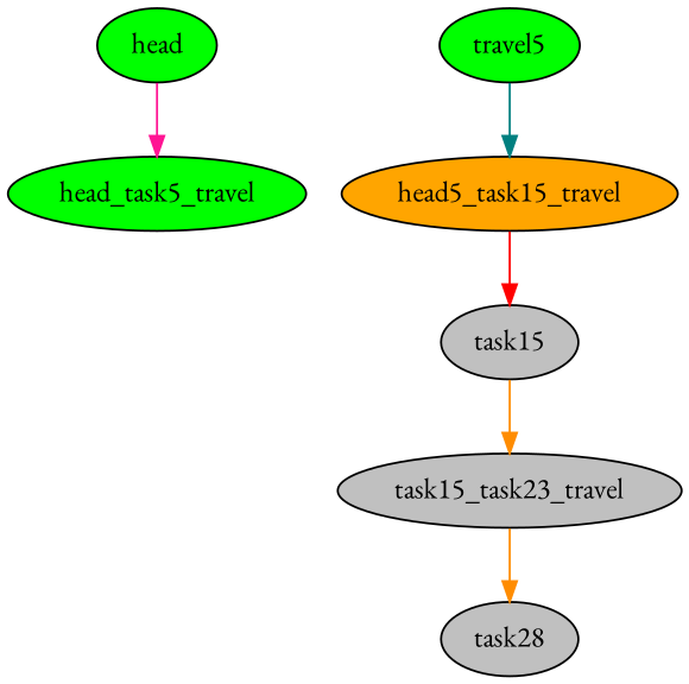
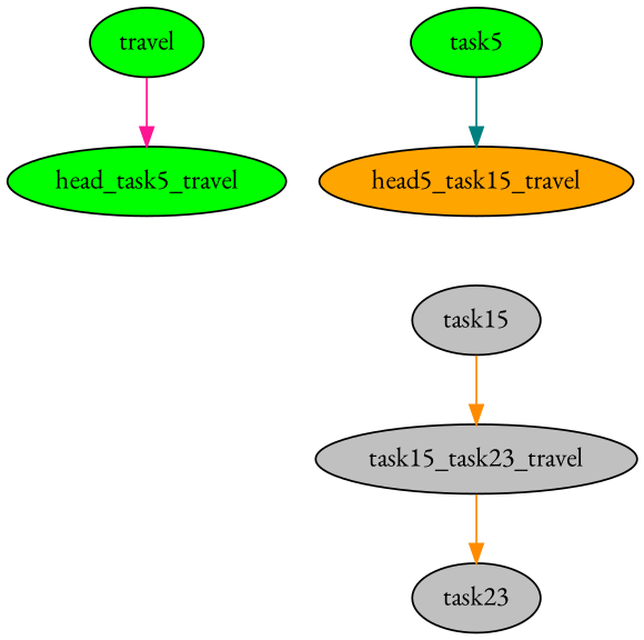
  digraph {
    fontname="EB Garamond"
    node [fillcolor=green fontcolor=black fontname="EB Garamond" style=filled]
    edge [color=darkorange fontname="EB Garamond"]
-   n1 [label=head]
+   n1 [label=travel]
    n2 [label=head_task5_travel]
-   n3 [label=travel5]
+   n3 [label=task5]
    n4 [fillcolor=orange label=head5_task15_travel]
    n5 [fillcolor=gray label=task15]
    n6 [fillcolor=gray label=task15_task23_travel]
-   n7 [fillcolor=gray label=task28]
+   n7 [fillcolor=gray label=task23]
    n1 -> n2 [color=deeppink]
    n3 -> n4 [color=teal]
-   n4 -> n5 [color=red]
    n5 -> n6
    n6 -> n7
  }
